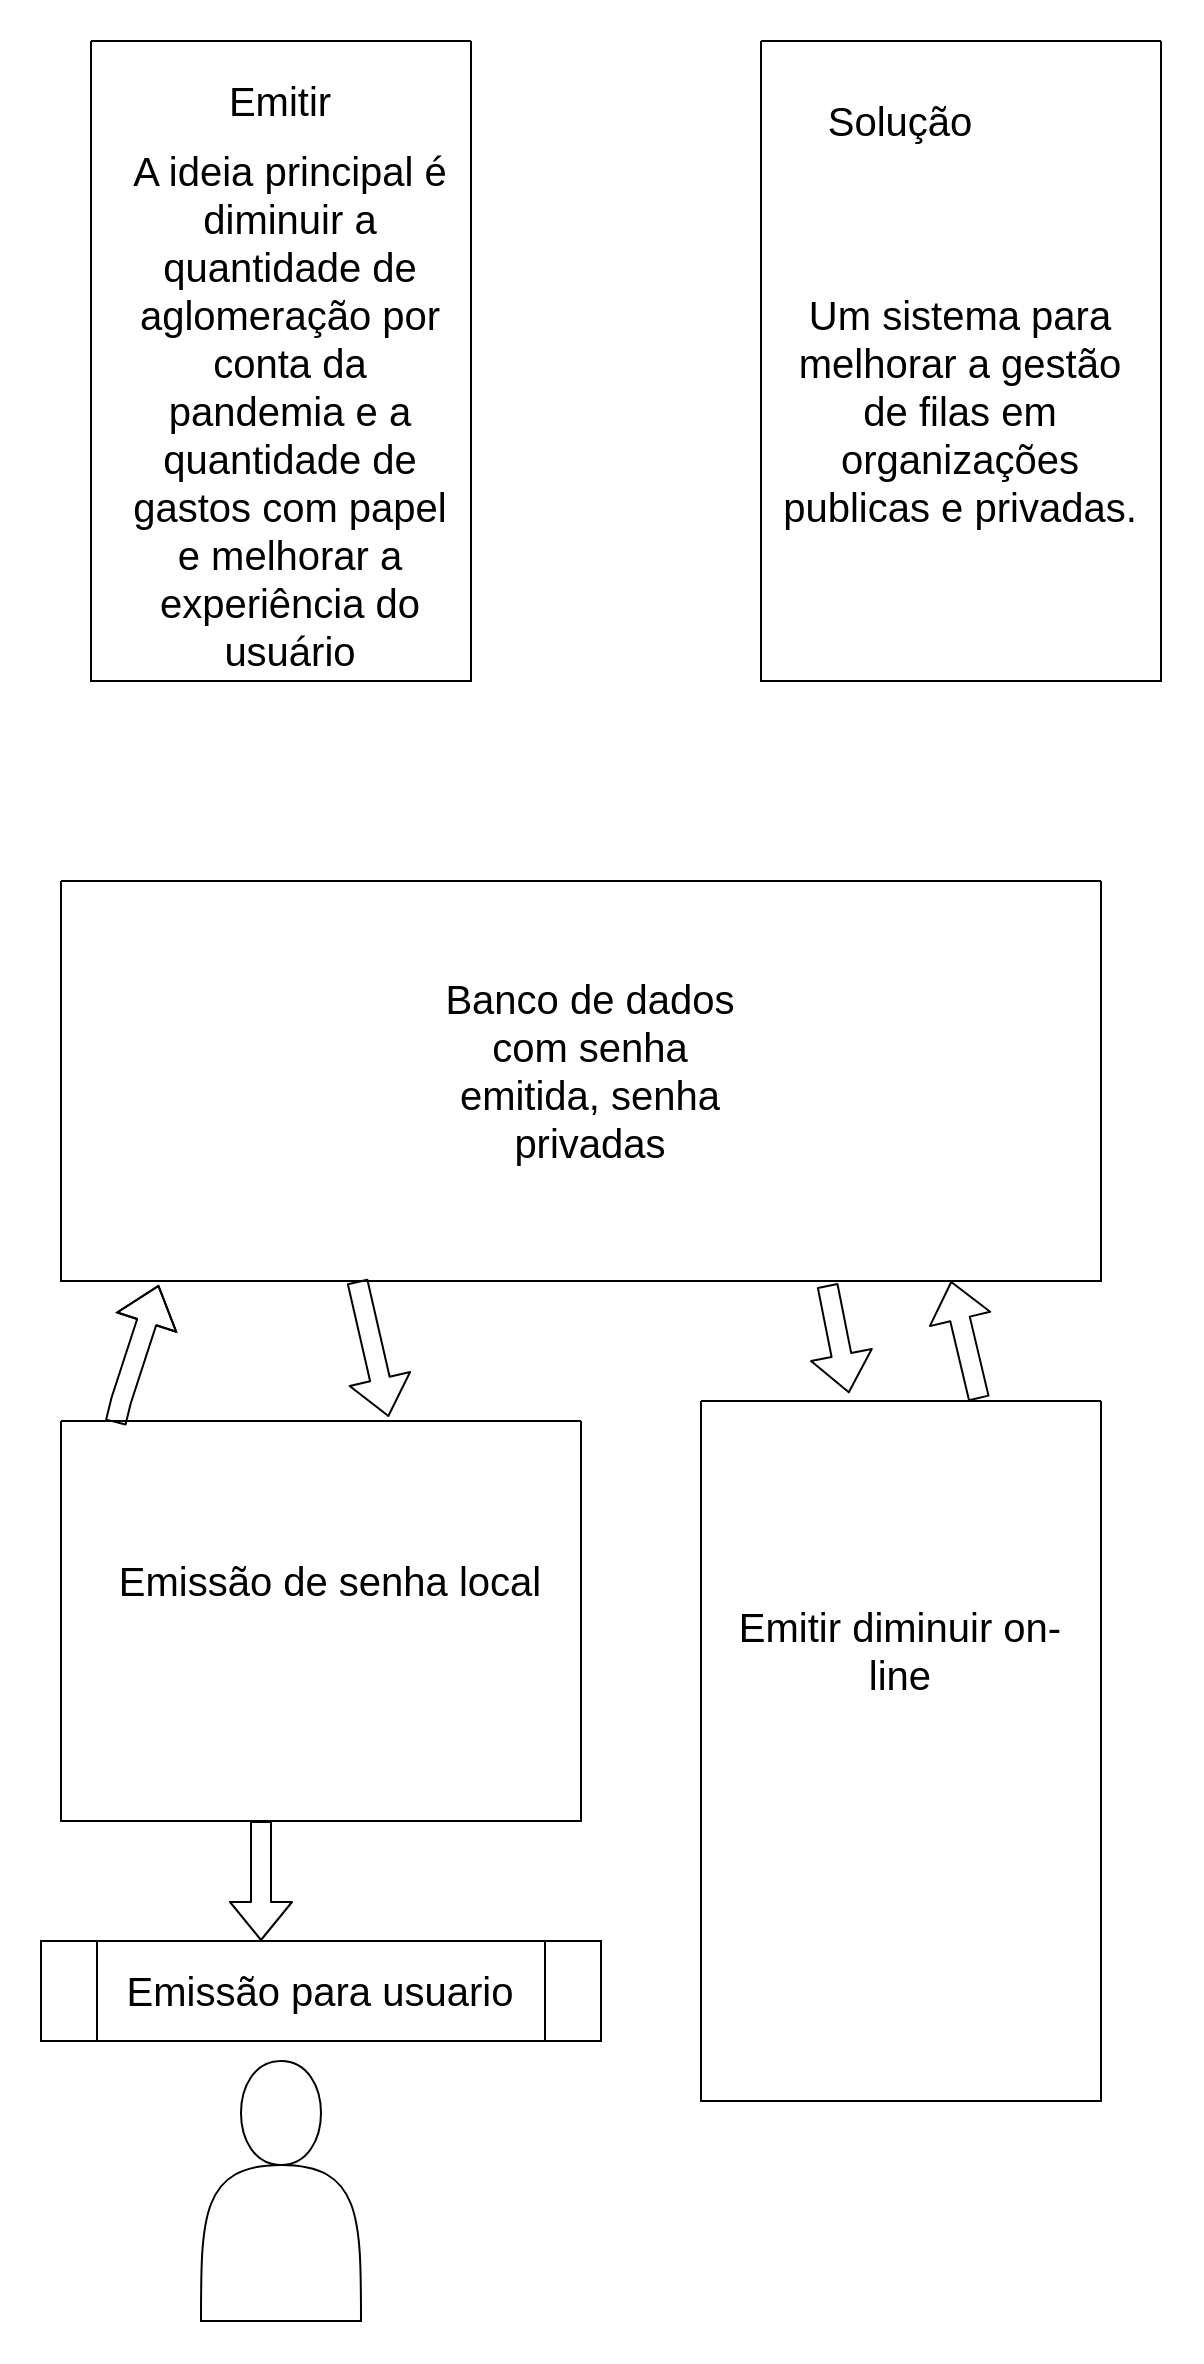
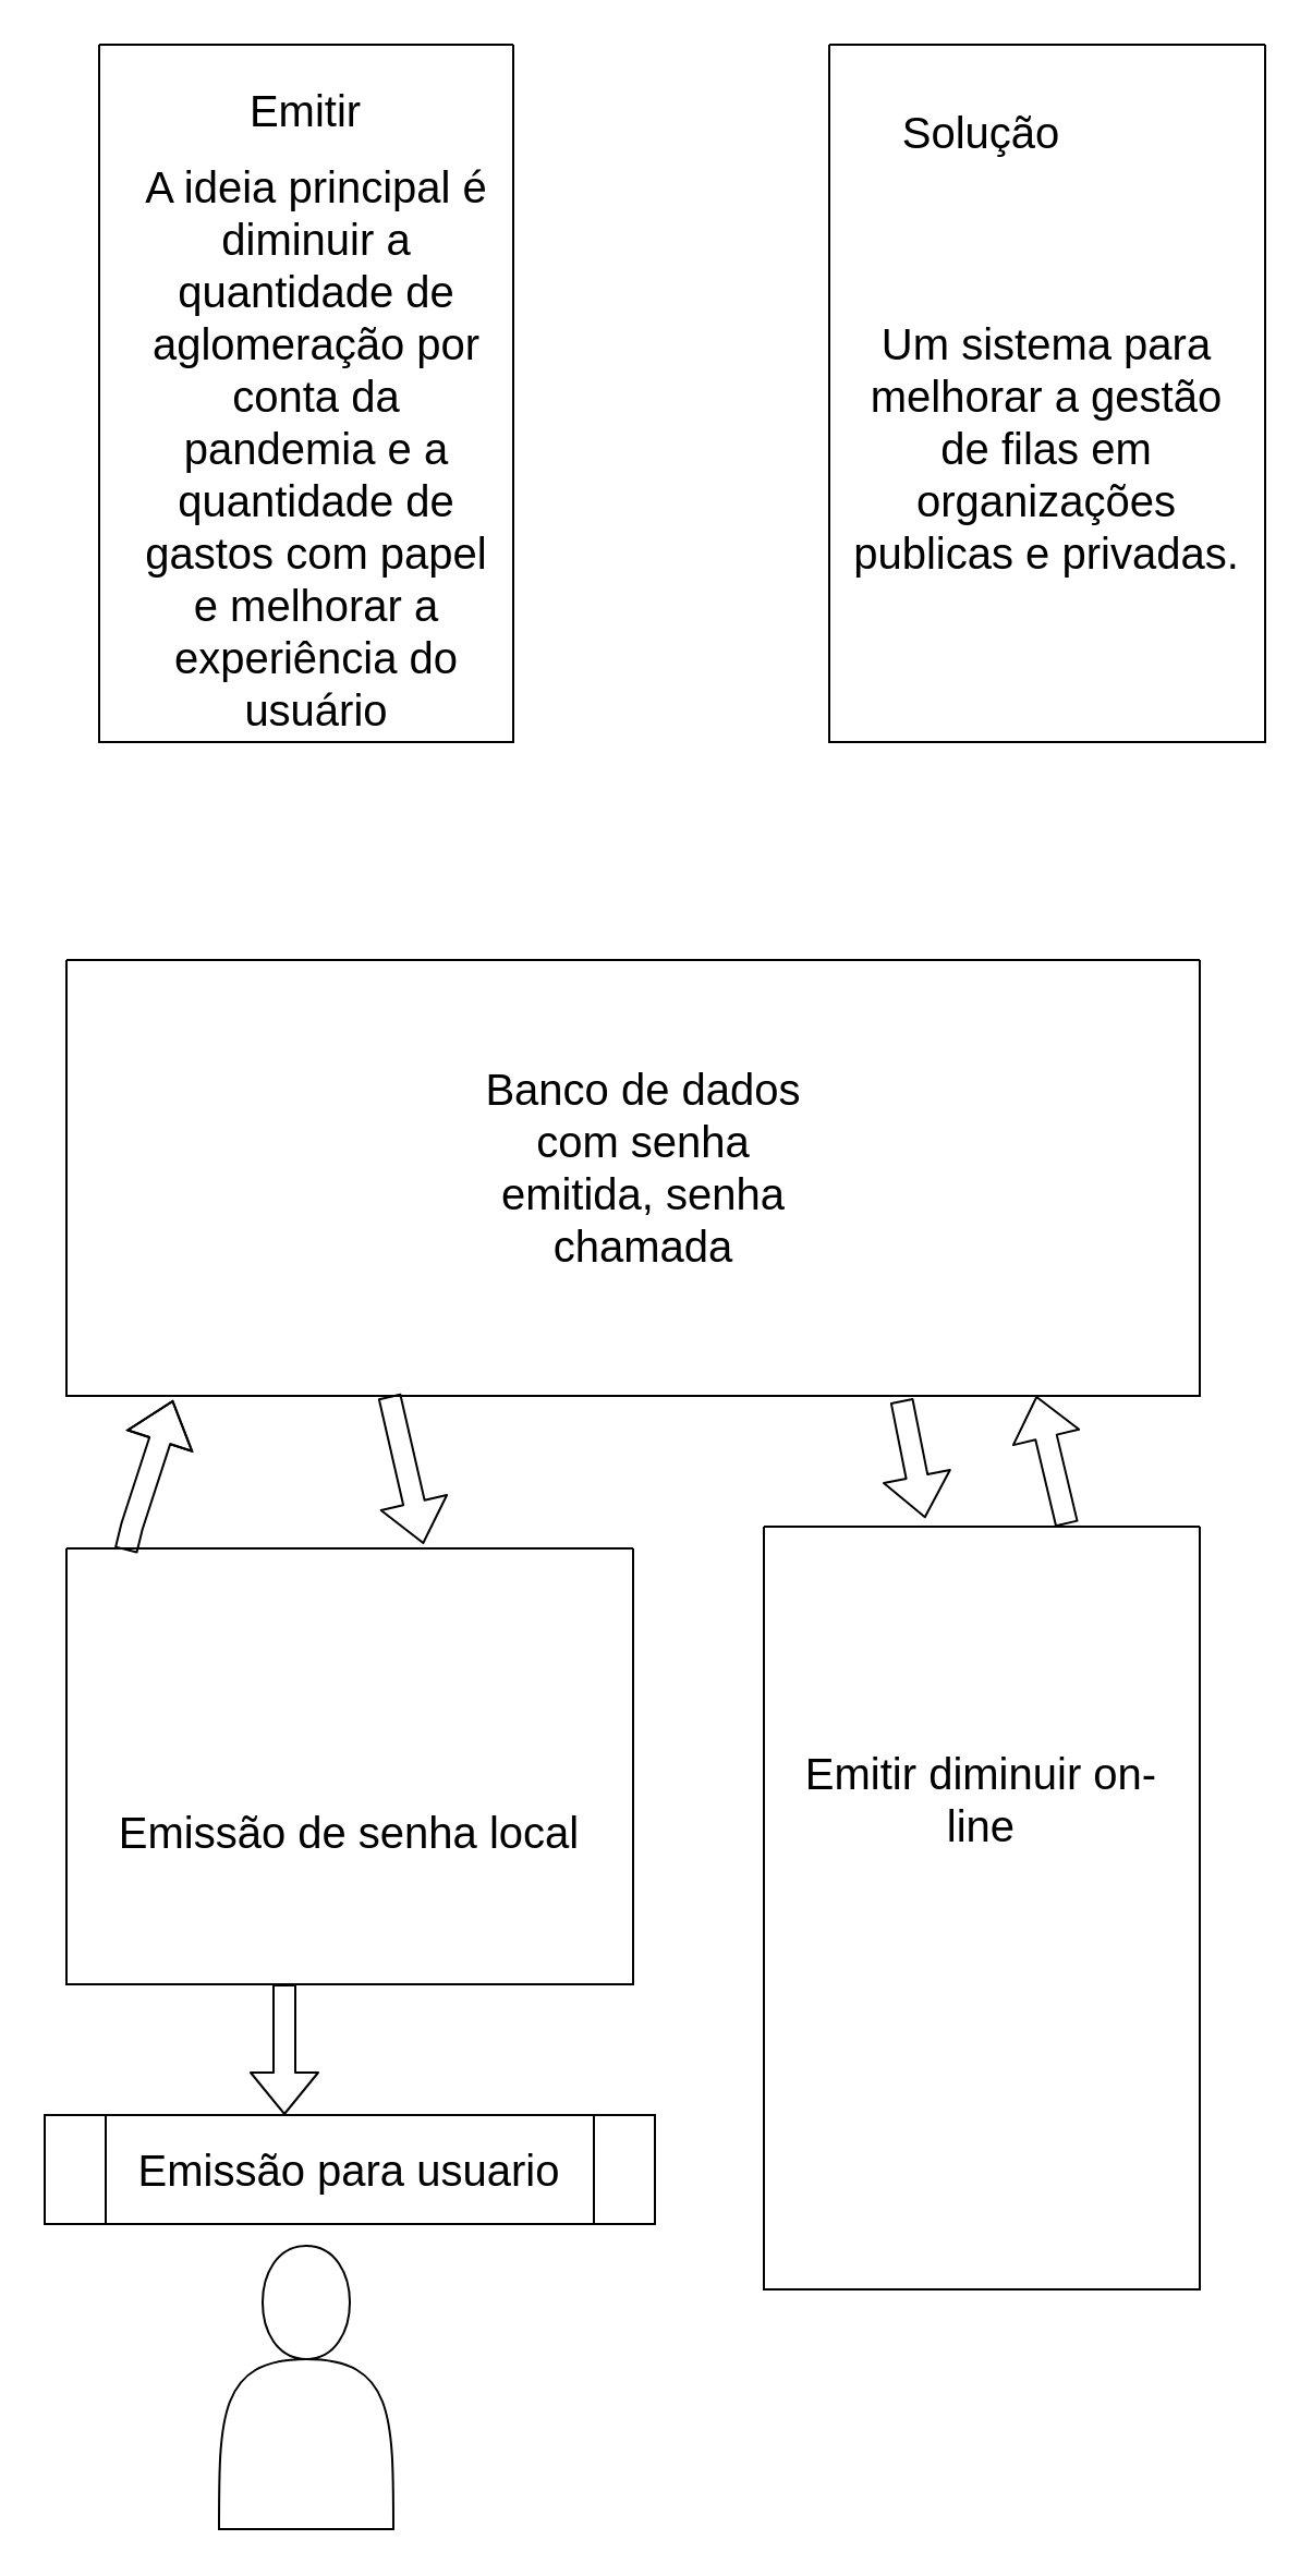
  <mxCell id="0" />
  <mxCell id="1" parent="0" />
  <mxCell id="2" value="" style="swimlane;startSize=0;shadow=0;" vertex="1" parent="1"><mxGeometry x="45" y="20" width="190" height="320" as="geometry" /></mxCell>
  <mxCell id="3" value="Emitir" style="text;html=1;strokeColor=none;fillColor=none;align=center;verticalAlign=middle;whiteSpace=wrap;rounded=0;shadow=0;fontSize=20;" vertex="1" parent="2"><mxGeometry x="35" y="20" width="120" height="20" as="geometry" /></mxCell>
  <mxCell id="4" value="A ideia principal é diminuir a quantidade de aglomeração por conta da pandemia e a quantidade de gastos com papel e melhorar a experiência do usuário" style="text;html=1;strokeColor=none;fillColor=none;align=center;verticalAlign=middle;whiteSpace=wrap;rounded=0;shadow=0;fontSize=20;" vertex="1" parent="2"><mxGeometry x="20" y="60" width="160" height="250" as="geometry" /></mxCell>
  <mxCell id="5" value="" style="swimlane;startSize=0;" vertex="1" parent="1"><mxGeometry x="380" y="20" width="200" height="320" as="geometry" /></mxCell>
  <mxCell id="6" value="Solução" style="text;html=1;strokeColor=none;fillColor=none;align=center;verticalAlign=middle;whiteSpace=wrap;rounded=0;shadow=0;fontSize=20;" vertex="1" parent="5"><mxGeometry x="35" y="30" width="70" height="20" as="geometry" /></mxCell>
  <mxCell id="7" value="Um sistema para melhorar a gestão de filas em organizações publicas e privadas." style="text;html=1;strokeColor=none;fillColor=none;align=center;verticalAlign=middle;whiteSpace=wrap;rounded=0;shadow=0;fontSize=20;" vertex="1" parent="5"><mxGeometry x="10" y="60" width="180" height="250" as="geometry" /></mxCell>
  <mxCell id="8" value="" style="swimlane;startSize=0;shadow=0;" vertex="1" parent="1"><mxGeometry x="30" y="440" width="520" height="200" as="geometry" /></mxCell>
- <mxCell id="9" value="Banco de dados com senha emitida, senha privadas" style="text;html=1;strokeColor=none;fillColor=none;align=center;verticalAlign=middle;whiteSpace=wrap;rounded=0;shadow=0;fontSize=20;" vertex="1" parent="8"><mxGeometry x="190" y="60" width="150" height="70" as="geometry" /></mxCell>
+ <mxCell id="9" value="Banco de dados com senha emitida, senha chamada" style="text;html=1;strokeColor=none;fillColor=none;align=center;verticalAlign=middle;whiteSpace=wrap;rounded=0;shadow=0;fontSize=20;" vertex="1" parent="8"><mxGeometry x="190" y="60" width="150" height="70" as="geometry" /></mxCell>
  <mxCell id="10" value="" style="swimlane;startSize=0;shadow=0;" vertex="1" parent="1"><mxGeometry x="30" y="710" width="260" height="200" as="geometry" /></mxCell>
- <mxCell id="11" value="Emissão de senha local" style="text;html=1;strokeColor=none;fillColor=none;align=center;verticalAlign=middle;whiteSpace=wrap;rounded=0;shadow=0;fontSize=20;" vertex="1" parent="10"><mxGeometry x="10" y="70" width="250" height="20" as="geometry" /></mxCell>
+ <mxCell id="11" value="Emissão de senha local" style="text;html=1;strokeColor=none;fillColor=none;align=center;verticalAlign=middle;whiteSpace=wrap;rounded=0;shadow=0;fontSize=20;" vertex="1" parent="10"><mxGeometry x="5" y="120" width="250" height="20" as="geometry" /></mxCell>
  <mxCell id="12" value="" style="shape=process;whiteSpace=wrap;html=1;backgroundOutline=1;shadow=0;" vertex="1" parent="1"><mxGeometry x="20" y="970" width="280" height="50" as="geometry" /></mxCell>
  <mxCell id="13" value="" style="shape=actor;whiteSpace=wrap;html=1;shadow=0;" vertex="1" parent="1"><mxGeometry x="100" y="1030" width="80" height="130" as="geometry" /></mxCell>
  <mxCell id="14" value="" style="swimlane;startSize=0;shadow=0;" vertex="1" parent="1"><mxGeometry x="350" y="700" width="200" height="350" as="geometry" /></mxCell>
  <mxCell id="15" value="Emitir diminuir on-line" style="text;html=1;strokeColor=none;fillColor=none;align=center;verticalAlign=middle;whiteSpace=wrap;rounded=0;shadow=0;fontSize=20;" vertex="1" parent="14"><mxGeometry x="10" y="90" width="180" height="70" as="geometry" /></mxCell>
  <mxCell id="16" value="" style="shape=flexArrow;endArrow=classic;html=1;entryX=0.094;entryY=1.01;entryDx=0;entryDy=0;entryPerimeter=0;exitX=0.105;exitY=0.005;exitDx=0;exitDy=0;exitPerimeter=0;" edge="1" parent="1" source="10" target="8"><mxGeometry width="50" height="50" relative="1" as="geometry"><mxPoint x="60" y="710" as="sourcePoint" /><mxPoint x="110" y="660" as="targetPoint" /><Array as="points"><mxPoint x="60" y="700" /></Array></mxGeometry></mxCell>
  <mxCell id="17" value="" style="shape=flexArrow;endArrow=classic;html=1;exitX=0.285;exitY=1;exitDx=0;exitDy=0;exitPerimeter=0;entryX=0.63;entryY=-0.01;entryDx=0;entryDy=0;entryPerimeter=0;" edge="1" parent="1" source="8" target="10"><mxGeometry width="50" height="50" relative="1" as="geometry"><mxPoint x="270" y="690" as="sourcePoint" /><mxPoint x="320" y="640" as="targetPoint" /></mxGeometry></mxCell>
  <mxCell id="18" value="" style="shape=flexArrow;endArrow=classic;html=1;" edge="1" parent="1"><mxGeometry width="50" height="50" relative="1" as="geometry"><mxPoint x="130" y="910" as="sourcePoint" /><mxPoint x="130" y="970" as="targetPoint" /></mxGeometry></mxCell>
  <mxCell id="19" value="" style="shape=flexArrow;endArrow=classic;html=1;exitX=0.695;exitY=-0.003;exitDx=0;exitDy=0;exitPerimeter=0;" edge="1" parent="1" source="14"><mxGeometry width="50" height="50" relative="1" as="geometry"><mxPoint x="425" y="690" as="sourcePoint" /><mxPoint x="475" y="640" as="targetPoint" /></mxGeometry></mxCell>
  <mxCell id="20" value="" style="shape=flexArrow;endArrow=classic;html=1;entryX=0.37;entryY=-0.011;entryDx=0;entryDy=0;entryPerimeter=0;exitX=0.737;exitY=1.01;exitDx=0;exitDy=0;exitPerimeter=0;" edge="1" parent="1" source="8" target="14"><mxGeometry width="50" height="50" relative="1" as="geometry"><mxPoint x="270" y="690" as="sourcePoint" /><mxPoint x="320" y="640" as="targetPoint" /></mxGeometry></mxCell>
  <mxCell id="21" value="Emissão para usuario" style="text;html=1;strokeColor=none;fillColor=none;align=center;verticalAlign=middle;whiteSpace=wrap;rounded=0;shadow=0;fontSize=20;" vertex="1" parent="1"><mxGeometry x="40" y="985" width="240" height="20" as="geometry" /></mxCell>
